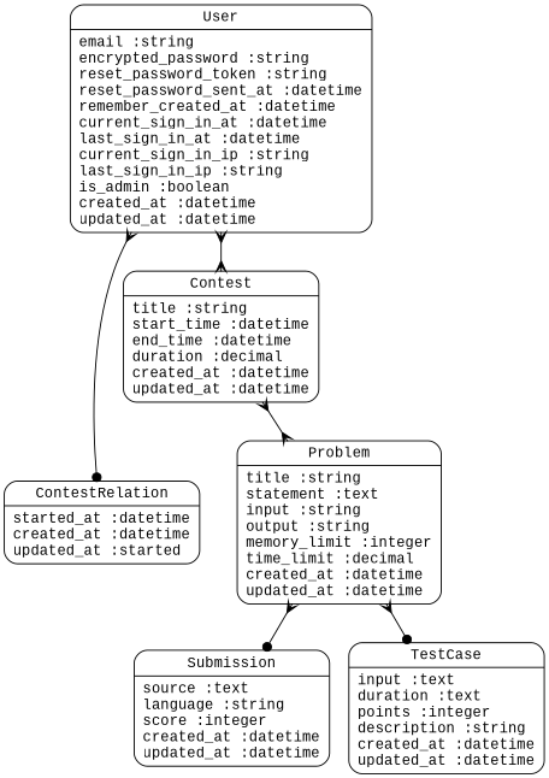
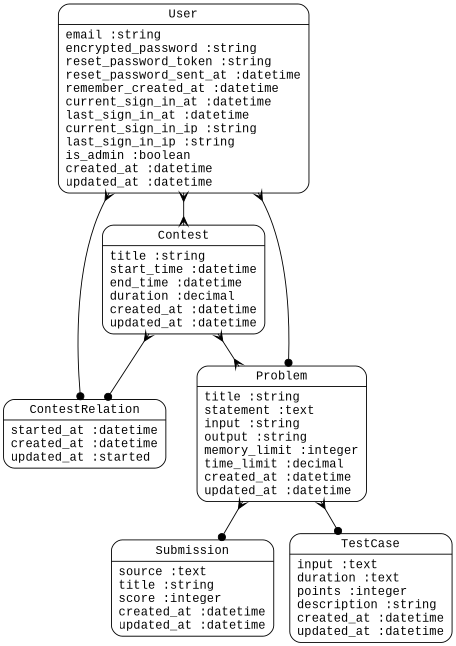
  digraph {
    fontname="Liberation Mono"
    splines=true
    node [fontname="Liberation Mono" shape=Mrecord]
    edge [arrowhead=dot arrowtail=crow dir=both fontname="Liberation Mono"]
    n1 [label="{User|email :string\lencrypted_password :string\lreset_password_token :string\lreset_password_sent_at :datetime\lremember_created_at :datetime\lcurrent_sign_in_at :datetime\llast_sign_in_at :datetime\lcurrent_sign_in_ip :string\llast_sign_in_ip :string\lis_admin :boolean\lcreated_at :datetime\lupdated_at :datetime\l}"]
    n2 [label="{ContestRelation|started_at :datetime\lcreated_at :datetime\lupdated_at :started\l}"]
    n3 [label="{Contest|title :string\lstart_time :datetime\lend_time :datetime\lduration :decimal\lcreated_at :datetime\lupdated_at :datetime\l}"]
    n4 [label="{Problem|title :string\lstatement :text\linput :string\loutput :string\lmemory_limit :integer\ltime_limit :decimal\lcreated_at :datetime\lupdated_at :datetime\l}"]
-   n5 [label="{Submission|source :text\llanguage :string\lscore :integer\lcreated_at :datetime\lupdated_at :datetime\l}"]
+   n5 [label="{Submission|source :text\ltitle :string\lscore :integer\lcreated_at :datetime\lupdated_at :datetime\l}"]
    n6 [label="{TestCase|input :text\lduration :text\lpoints :integer\ldescription :string\lcreated_at :datetime\lupdated_at :datetime\l}"]
    n1 -> n2
    n1 -> n3 [arrowhead=crow]
+   n1 -> n4
+   n3 -> n2
    n3 -> n4 [arrowhead=crow]
    n4 -> n5
    n4 -> n6
  }
